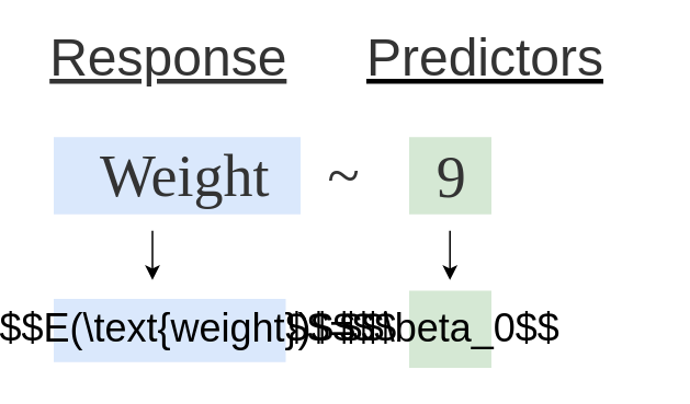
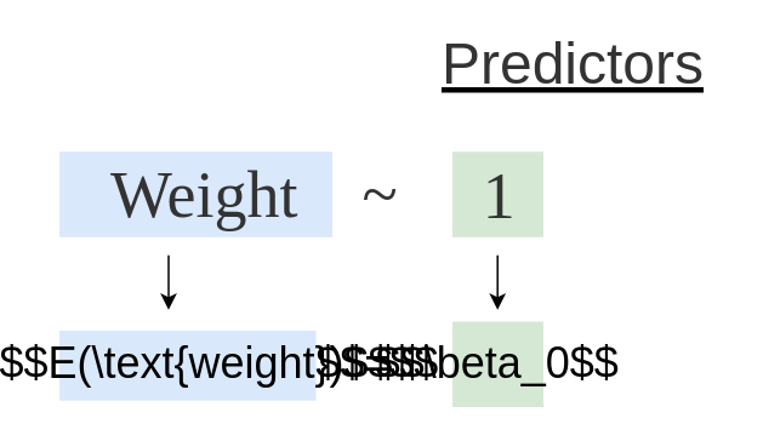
  <mxCell id="0" />
  <mxCell id="1" parent="0" />
  <mxCell id="2" value="" style="rounded=0;whiteSpace=wrap;html=1;strokeColor=none;fillColor=#d5e8d4;" vertex="1" parent="1"><mxGeometry x="246" y="83" width="50" height="47" as="geometry" /></mxCell>
  <mxCell id="3" value="" style="rounded=0;whiteSpace=wrap;html=1;strokeColor=none;fillColor=#d5e8d4;" vertex="1" parent="1"><mxGeometry x="246" y="176.5" width="50" height="47" as="geometry" /></mxCell>
  <mxCell id="4" value="" style="rounded=0;whiteSpace=wrap;html=1;strokeColor=none;fillColor=#dae8fc;" vertex="1" parent="1"><mxGeometry x="30" y="181.5" width="141" height="38.5" as="geometry" /></mxCell>
  <mxCell id="5" value="" style="rounded=0;whiteSpace=wrap;html=1;strokeColor=none;fillColor=#dae8fc;" vertex="1" parent="1"><mxGeometry x="30" y="83" width="150" height="47" as="geometry" /></mxCell>
  <mxCell id="6" value="&lt;font style=&quot;font-size: 36px&quot; color=&quot;#333333&quot;&gt;Weight&lt;/font&gt;" style="text;html=1;strokeColor=none;fillColor=none;align=center;verticalAlign=middle;whiteSpace=wrap;rounded=0;fontFamily=Fira Code;FType=g;" vertex="1" parent="1"><mxGeometry x="40" y="71.5" width="140" height="70" as="geometry" /></mxCell>
  <mxCell id="7" value="&lt;font style=&quot;font-size: 24px&quot;&gt;$$E(\text{weight})$$&lt;/font&gt;" style="text;html=1;strokeColor=none;fillColor=none;align=center;verticalAlign=middle;whiteSpace=wrap;rounded=0;" vertex="1" parent="1"><mxGeometry x="40" y="185.38" width="131" height="29.25" as="geometry" /></mxCell>
  <mxCell id="8" value="&lt;font style=&quot;font-size: 24px&quot;&gt;$$=$$&lt;/font&gt;" style="text;html=1;strokeColor=none;fillColor=none;align=center;verticalAlign=middle;whiteSpace=wrap;rounded=0;" vertex="1" parent="1"><mxGeometry x="185" y="190" width="40" height="20" as="geometry" /></mxCell>
  <mxCell id="9" value="&lt;font style=&quot;font-size: 24px&quot;&gt;$$\beta_0$$&lt;/font&gt;" style="text;html=1;strokeColor=none;fillColor=none;align=center;verticalAlign=middle;whiteSpace=wrap;rounded=0;" vertex="1" parent="1"><mxGeometry x="251" y="190" width="40" height="20" as="geometry" /></mxCell>
  <mxCell id="10" value="" style="endArrow=classic;html=1;" edge="1" parent="1"><mxGeometry width="50" height="50" relative="1" as="geometry"><mxPoint x="90" y="140" as="sourcePoint" /><mxPoint x="90" y="170" as="targetPoint" /></mxGeometry></mxCell>
  <mxCell id="11" value="" style="endArrow=classic;html=1;" edge="1" parent="1"><mxGeometry width="50" height="50" relative="1" as="geometry"><mxPoint x="270.8" y="140" as="sourcePoint" /><mxPoint x="270.8" y="170" as="targetPoint" /></mxGeometry></mxCell>
- <mxCell id="12" value="&lt;font style=&quot;font-size: 32px;&quot; face=&quot;Arial&quot;&gt;Response&lt;/font&gt;" style="text;html=1;strokeColor=none;fillColor=none;align=center;verticalAlign=middle;whiteSpace=wrap;rounded=0;fontStyle=4;fontFamily=Verdana;labelBackgroundColor=none;fontColor=#333333;fontSize=32;" vertex="1" parent="1"><mxGeometry x="20" y="20" width="160" height="30" as="geometry" /></mxCell>
- <mxCell id="13" value="&lt;font style=&quot;font-size: 32px;&quot; color=&quot;#333333&quot; face=&quot;Arial&quot;&gt;Predictors&lt;/font&gt;" style="text;html=1;strokeColor=none;fillColor=none;align=center;verticalAlign=middle;whiteSpace=wrap;rounded=0;fontStyle=4;fontFamily=Verdana;fontSize=32;" vertex="1" parent="1"><mxGeometry x="210" y="20" width="165" height="30" as="geometry" /></mxCell>
- <mxCell id="14" value="&lt;span style=&quot;font-family: &amp;#34;fira code&amp;#34; ; font-size: 36px ; font-style: normal ; font-weight: 400 ; letter-spacing: normal ; text-align: center ; text-indent: 0px ; text-transform: none ; word-spacing: 0px ; float: none ; display: inline&quot;&gt;9&lt;/span&gt;" style="text;whiteSpace=wrap;html=1;fontFamily=Verdana;fontColor=#333333;labelBackgroundColor=none;" vertex="1" parent="1"><mxGeometry x="261" y="80" width="29" height="40" as="geometry" /></mxCell>
+ <mxCell id="13" value="&lt;font style=&quot;font-size: 32px;&quot; color=&quot;#333333&quot; face=&quot;Arial&quot;&gt;Predictors&lt;/font&gt;" style="text;html=1;strokeColor=none;fillColor=none;align=center;verticalAlign=middle;whiteSpace=wrap;rounded=0;fontStyle=4;fontFamily=Verdana;fontSize=32;" vertex="1" parent="1"><mxGeometry x="230" y="20" width="165" height="30" as="geometry" /></mxCell>
+ <mxCell id="14" value="&lt;span style=&quot;font-family: &amp;#34;fira code&amp;#34; ; font-size: 36px ; font-style: normal ; font-weight: 400 ; letter-spacing: normal ; text-align: center ; text-indent: 0px ; text-transform: none ; word-spacing: 0px ; float: none ; display: inline&quot;&gt;1&lt;/span&gt;" style="text;whiteSpace=wrap;html=1;fontFamily=Verdana;fontColor=#333333;labelBackgroundColor=none;" vertex="1" parent="1"><mxGeometry x="261" y="80" width="29" height="40" as="geometry" /></mxCell>
  <mxCell id="15" value="&lt;font color=&quot;#333333&quot;&gt;&lt;span style=&quot;font-size: 36px&quot;&gt;~&lt;/span&gt;&lt;/font&gt;" style="text;html=1;strokeColor=none;fillColor=none;align=center;verticalAlign=middle;whiteSpace=wrap;rounded=0;fontFamily=Fira Code;FType=g;" vertex="1" parent="1"><mxGeometry x="185" y="71.5" width="42.5" height="70" as="geometry" /></mxCell>
